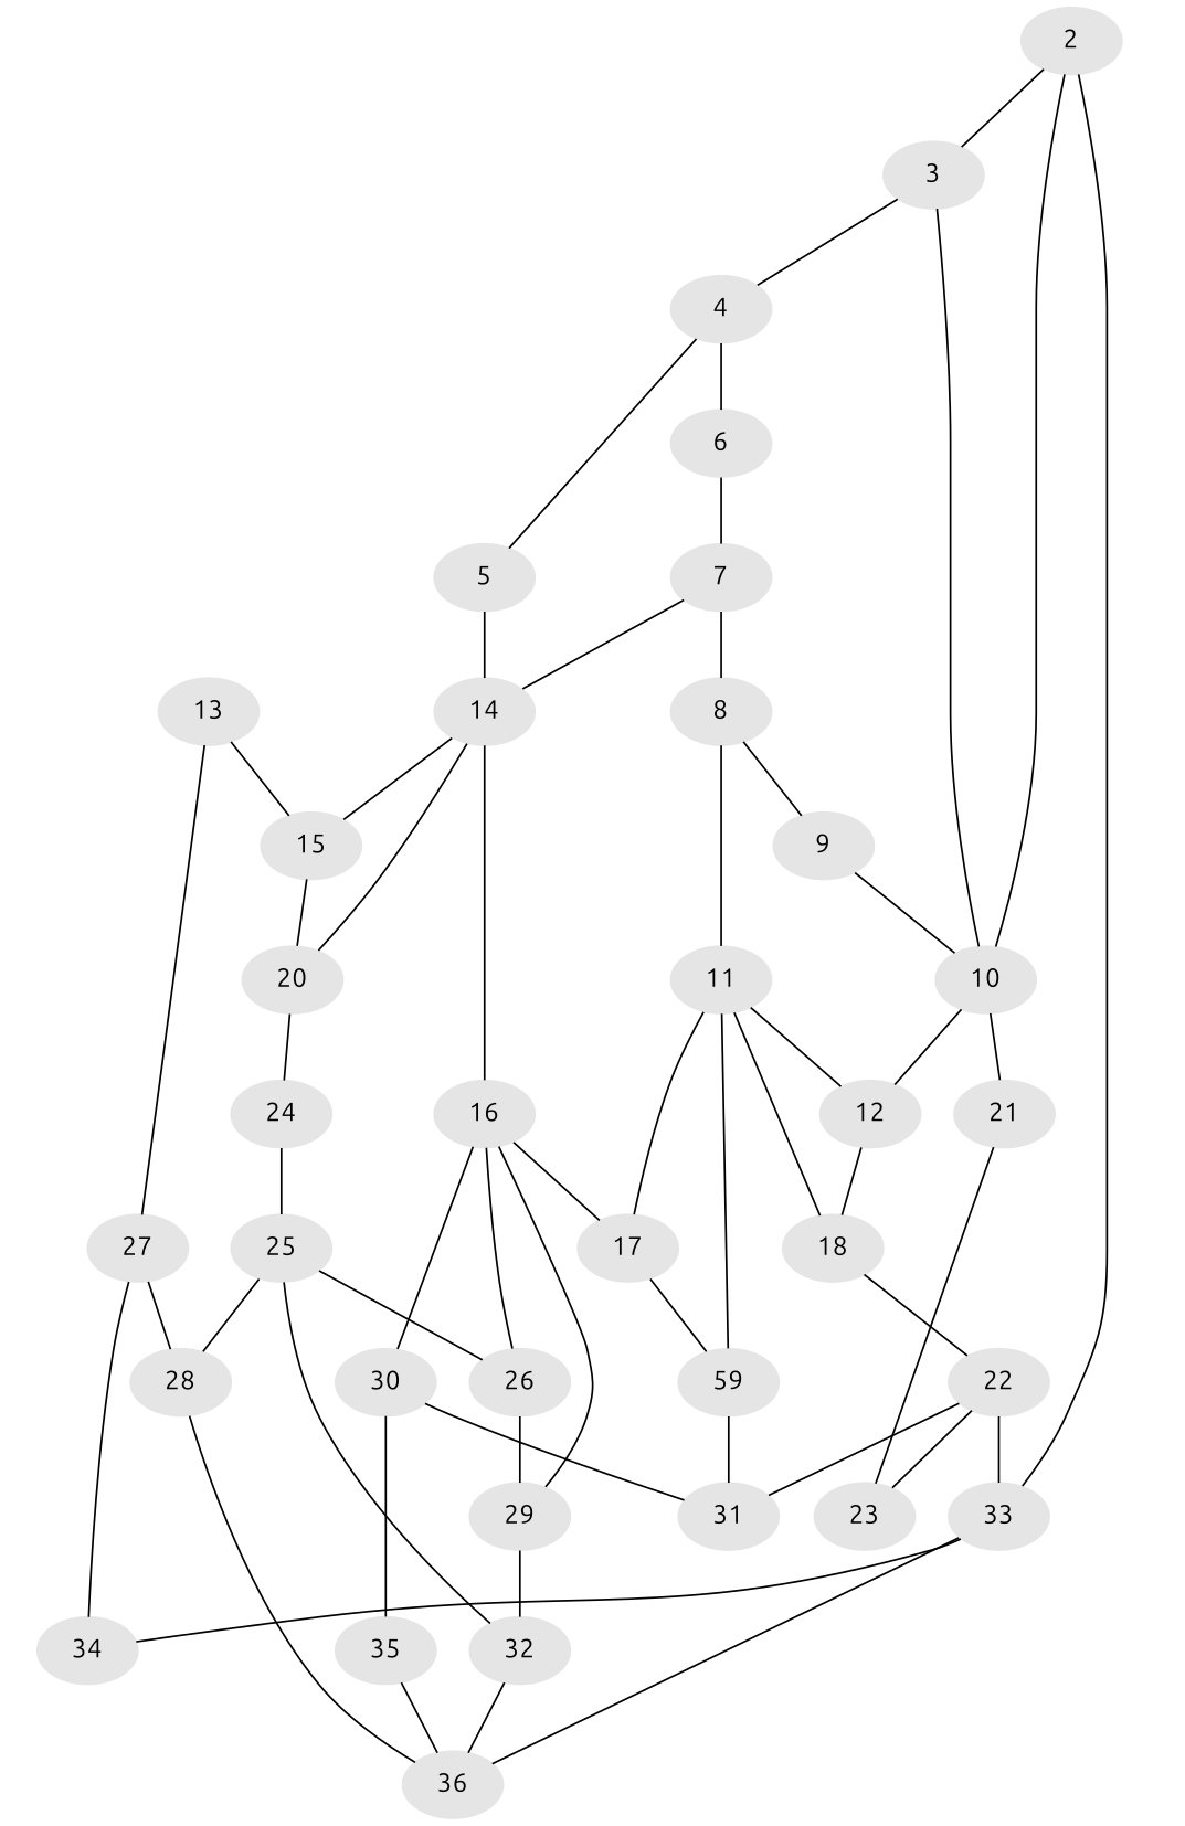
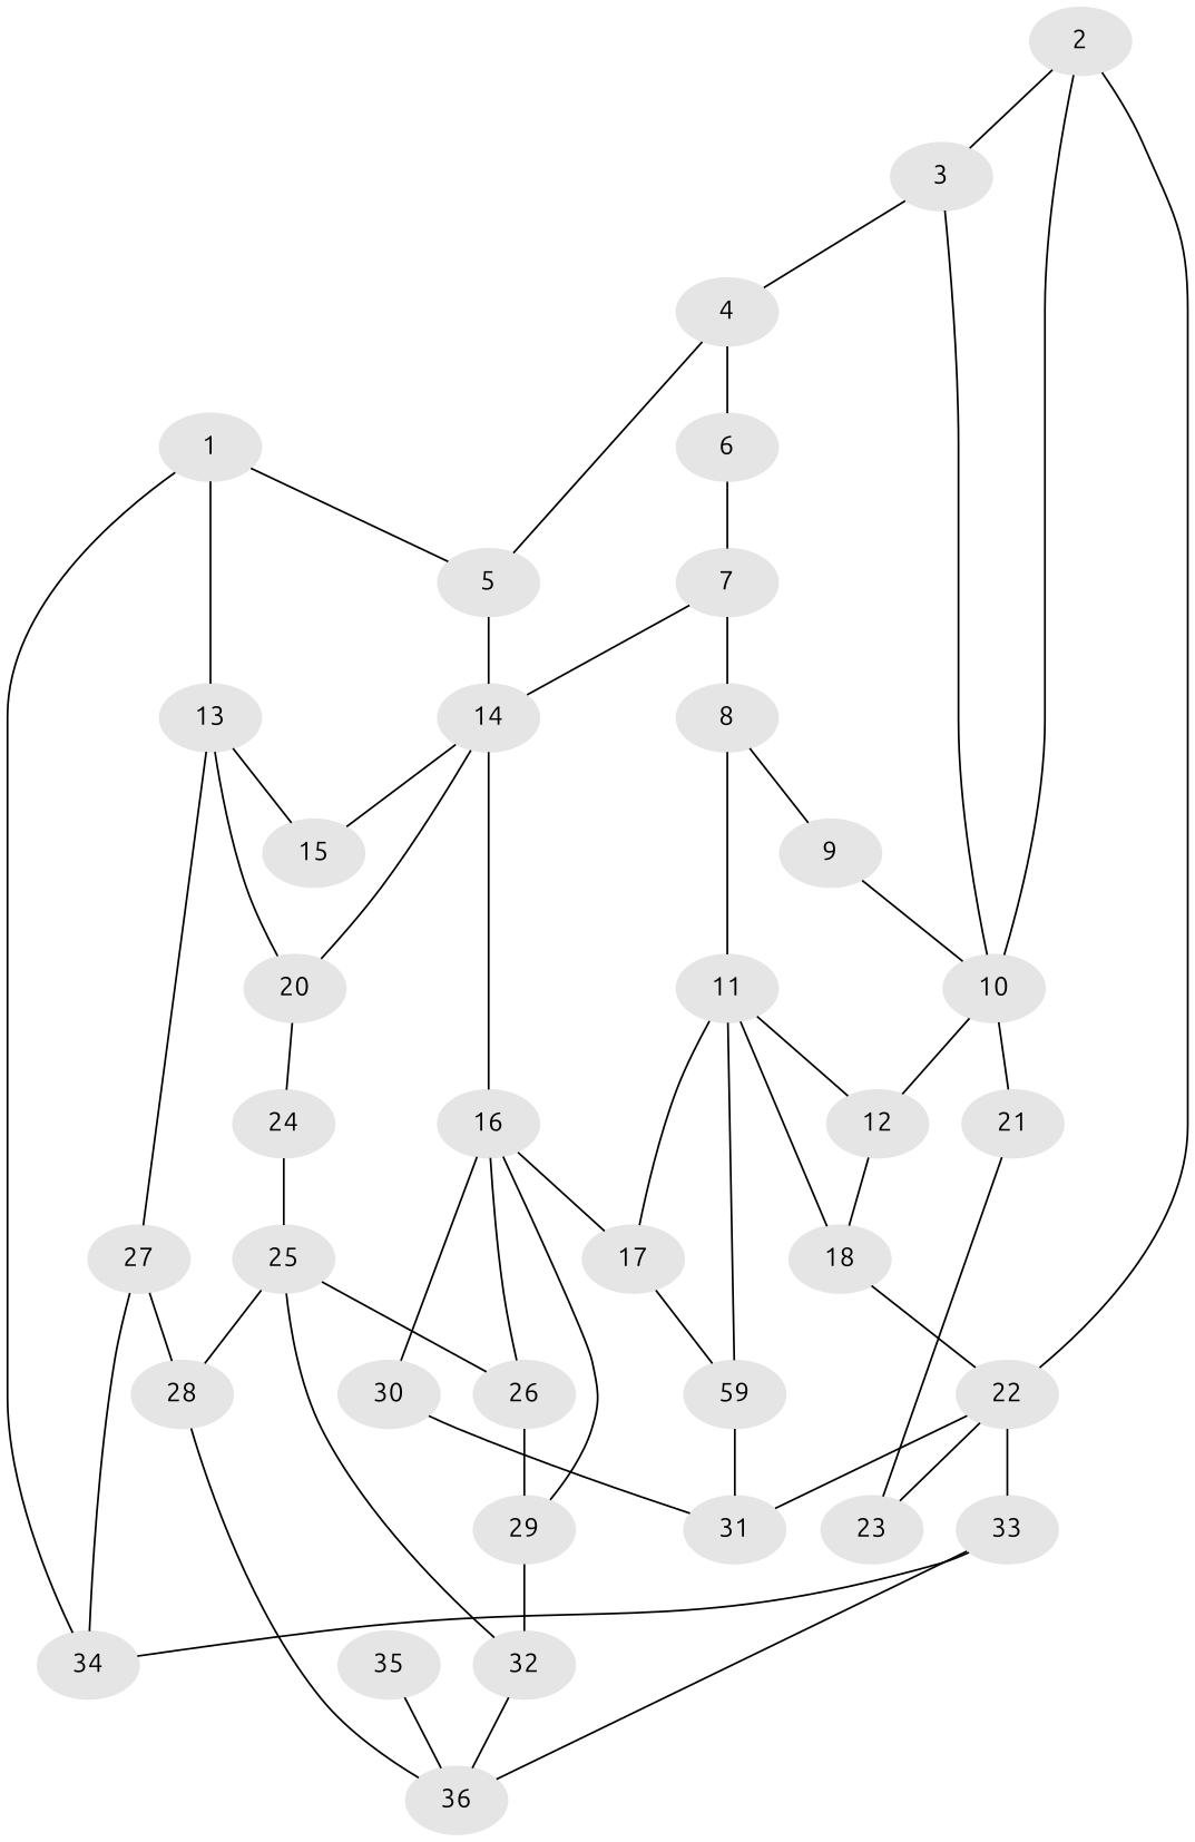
  graph {
    fontname=Ubuntu
    node [color=gray90 fontname=Ubuntu style=filled]
    edge [fontname=Ubuntu weight=1.0]
+   1
    5
    13
    34
    2
    3
    10
    33
    14
    15
    27
    4
    12
    21
    36
    6
    7
    16
    20
    8
    9
    11
    17
    18
    n25 [label=59]
    23
    22
    31
    28
    26
    29
    30
    24
    32
    35
    25
+   1 -- 5
+   1 -- 13 [weight=2.0]
+   1 -- 34
    5 -- 14
    13 -- 15
    13 -- 27
    2 -- 3
    2 -- 10
-   2 -- 33
+   2 -- 22
    3 -- 10
    3 -- 4
    10 -- 12
    10 -- 21 [weight=2.0]
    33 -- 34 [weight=2.0]
    33 -- 36 [weight=2.0]
    14 -- 15
    14 -- 16 [weight=2.0]
    14 -- 20
-   15 -- 20
+   13 -- 20
    27 -- 34
    27 -- 28
    4 -- 5
    4 -- 6 [weight=2.0]
    12 -- 18
    21 -- 23
    6 -- 7 [weight=2.0]
    7 -- 14
    7 -- 8 [weight=2.0]
    16 -- 17
    16 -- 26
    16 -- 29
    16 -- 30
    20 -- 24
    8 -- 9 [weight=2.0]
    8 -- 11 [weight=2.0]
    9 -- 10
    11 -- 12
    11 -- 17
    11 -- 18
    11 -- n25
    17 -- n25
    18 -- 22
    n25 -- 31
    22 -- 33 [weight=2.0]
    22 -- 23 [weight=2.0]
    22 -- 31
    28 -- 36
    26 -- 29
    29 -- 32
    30 -- 31
-   30 -- 35
    24 -- 25 [weight=2.0]
    32 -- 36
    35 -- 36 [weight=2.0]
    25 -- 28 [weight=2.0]
    25 -- 26
    25 -- 32
  }
